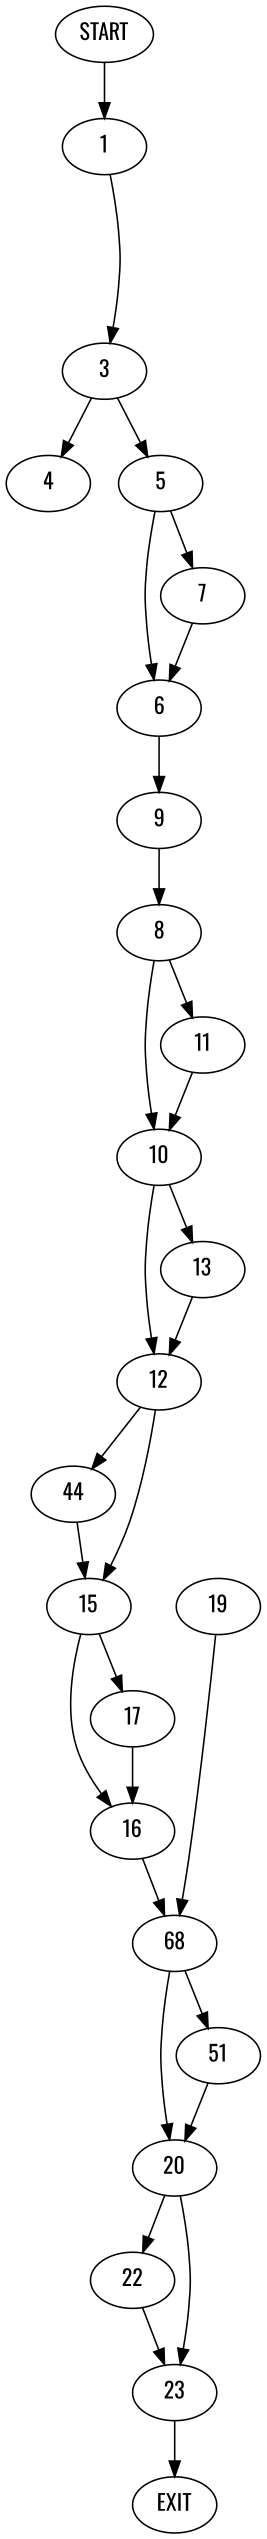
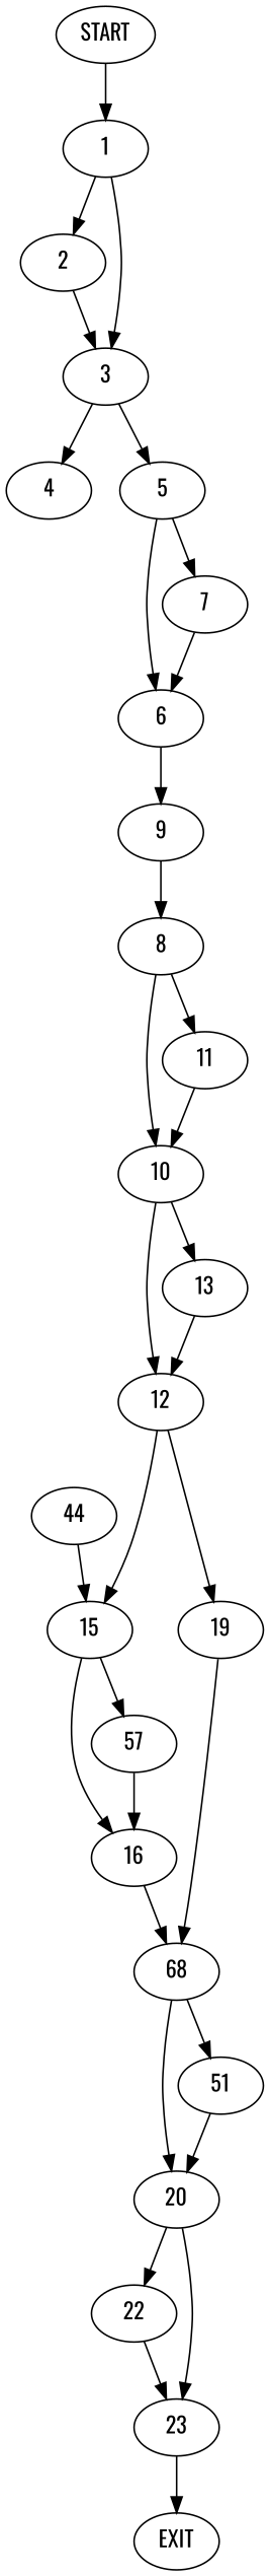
  digraph {
    fontname=Oswald
    node [fontname=Oswald]
    edge [fontname=Oswald]
    n1 [label=START]
    1
+   2
    3
    n5 [label=EXIT]
    4
    5
    6
    7
    9
    8
    10
    11
    12
    13
    n16 [label=44]
    15
    16
-   17
+   17 [label=57]
    n20 [label=68]
    20
    n22 [label=51]
    19
    22
    23
    n1 -> 1
+   1 -> 2
    1 -> 3
+   2 -> 3
    3 -> 4
    3 -> 5
    5 -> 6
    5 -> 7
    6 -> 9
    7 -> 6
    9 -> 8
    8 -> 10
    8 -> 11
    10 -> 12
    10 -> 13
    11 -> 10
-   12 -> n16
+   12 -> 19
    12 -> 15
    13 -> 12
    n16 -> 15
    15 -> 16
    15 -> 17
    16 -> n20
    17 -> 16
    n20 -> 20
    n20 -> n22
    20 -> 22
    20 -> 23
    n22 -> 20
    19 -> n20
    22 -> 23
    23 -> n5
  }
